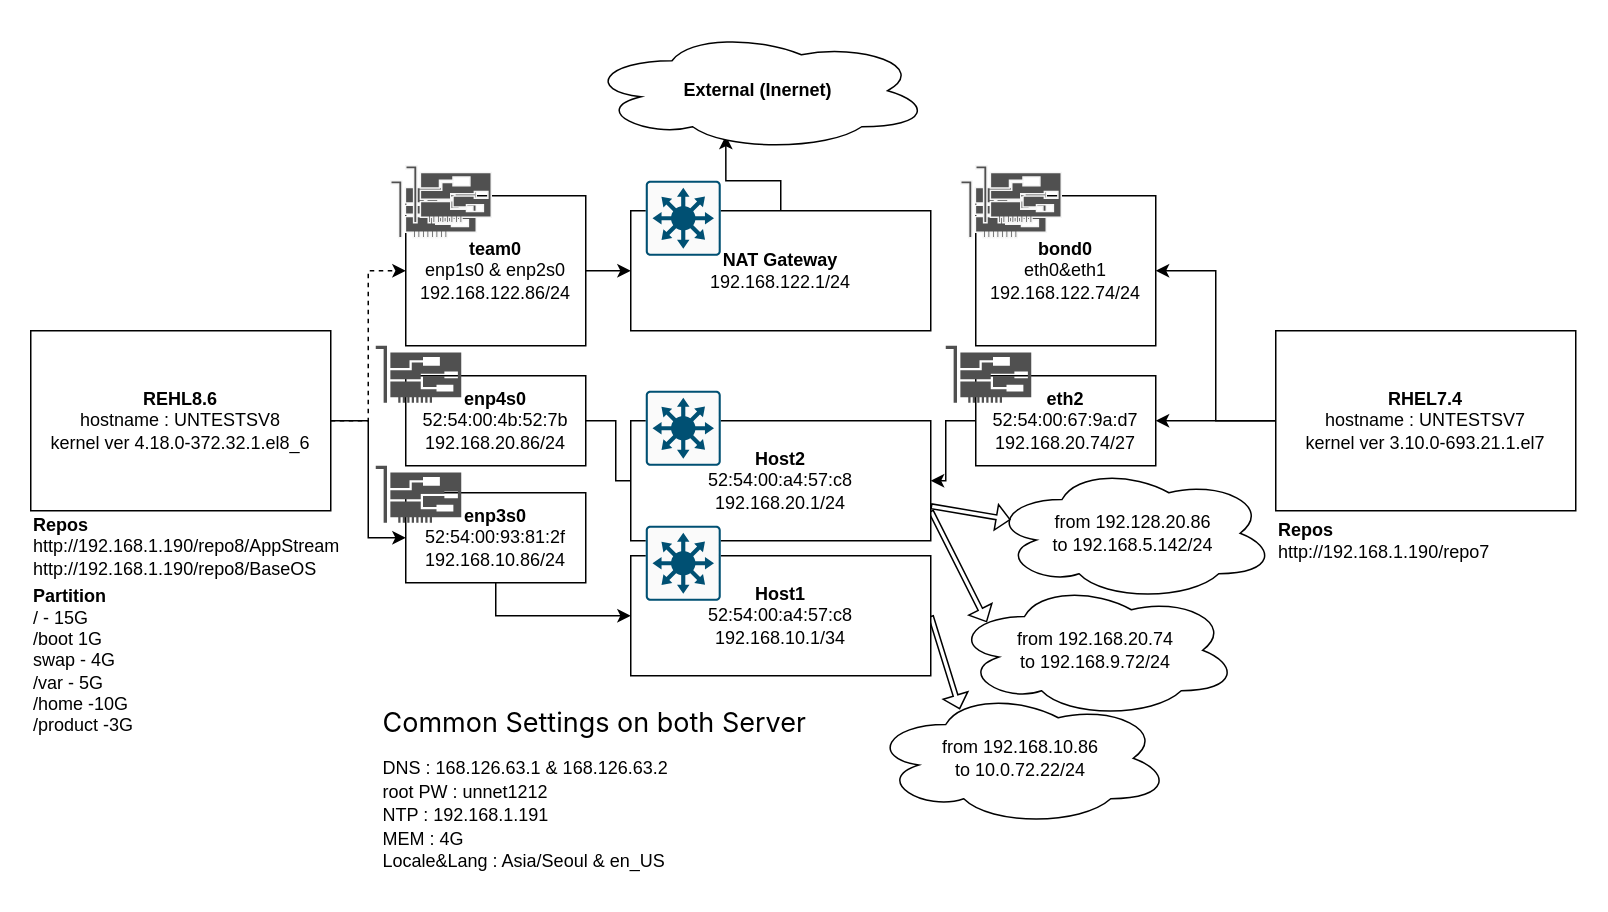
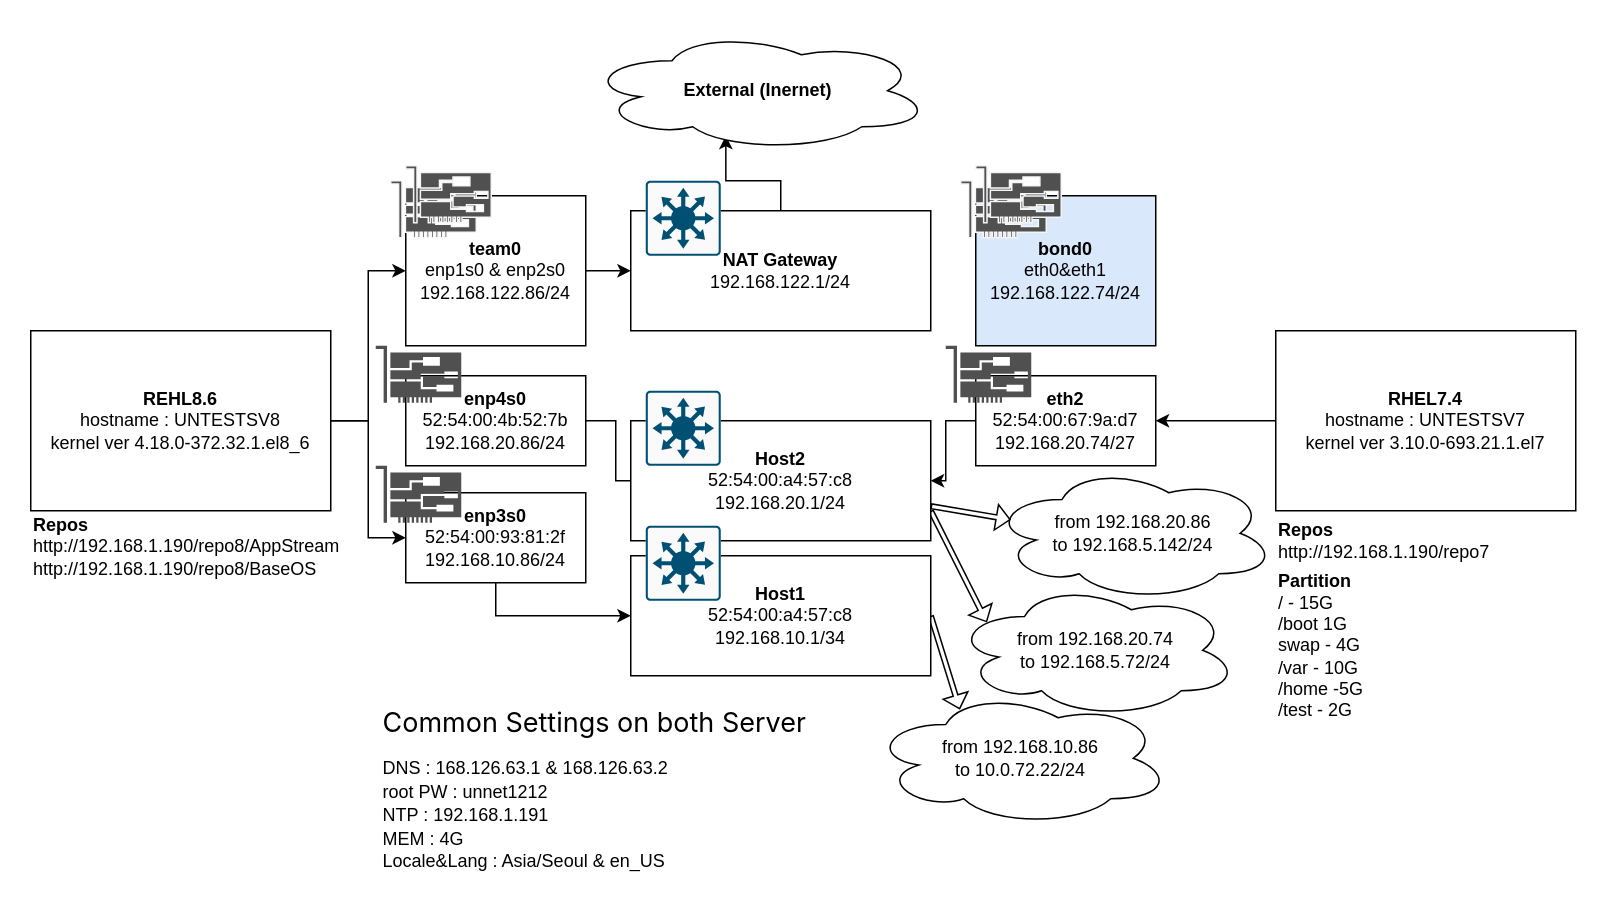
  <mxCell id="0" />
  <mxCell id="1" parent="0" />
  <mxCell id="2" style="edgeStyle=orthogonalEdgeStyle;rounded=0;orthogonalLoop=1;jettySize=auto;html=1;exitX=0.5;exitY=0;exitDx=0;exitDy=0;entryX=0.406;entryY=0.875;entryDx=0;entryDy=0;entryPerimeter=0;" parent="1" source="3" target="4" edge="1"><mxGeometry relative="1" as="geometry" /></mxCell>
  <mxCell id="3" value="&lt;b&gt;NAT Gateway&lt;/b&gt;&lt;br&gt;192.168.122.1/24" style="rounded=0;whiteSpace=wrap;html=1;" parent="1" vertex="1"><mxGeometry x="420" y="140" width="200" height="80" as="geometry" /></mxCell>
  <mxCell id="4" value="&lt;b&gt;External (Inernet)&lt;/b&gt;" style="ellipse;shape=cloud;whiteSpace=wrap;html=1;" parent="1" vertex="1"><mxGeometry x="390" y="20" width="230" height="80" as="geometry" /></mxCell>
- <mxCell id="5" style="edgeStyle=orthogonalEdgeStyle;rounded=0;orthogonalLoop=1;jettySize=auto;html=1;entryX=0;entryY=0.5;entryDx=0;entryDy=0;dashed=1;" parent="1" source="16" target="32" edge="1"><mxGeometry relative="1" as="geometry" /></mxCell>
+ <mxCell id="5" style="edgeStyle=orthogonalEdgeStyle;rounded=0;orthogonalLoop=1;jettySize=auto;html=1;entryX=0;entryY=0.5;entryDx=0;entryDy=0;" parent="1" source="16" target="32" edge="1"><mxGeometry relative="1" as="geometry" /></mxCell>
  <mxCell id="6" style="edgeStyle=orthogonalEdgeStyle;rounded=0;orthogonalLoop=1;jettySize=auto;html=1;entryX=0;entryY=0.5;entryDx=0;entryDy=0;" parent="1" source="16" target="29" edge="1"><mxGeometry relative="1" as="geometry" /></mxCell>
- <mxCell id="7" style="edgeStyle=orthogonalEdgeStyle;rounded=0;orthogonalLoop=1;jettySize=auto;html=1;entryX=1;entryY=0.5;entryDx=0;entryDy=0;" parent="1" source="22" target="40" edge="1"><mxGeometry relative="1" as="geometry" /></mxCell>
  <mxCell id="8" style="edgeStyle=orthogonalEdgeStyle;rounded=0;orthogonalLoop=1;jettySize=auto;html=1;" parent="1" source="22" target="44" edge="1"><mxGeometry relative="1" as="geometry" /></mxCell>
  <mxCell id="9" style="edgeStyle=orthogonalEdgeStyle;rounded=0;orthogonalLoop=1;jettySize=auto;html=1;" parent="1" source="32" target="3" edge="1"><mxGeometry relative="1" as="geometry" /></mxCell>
  <mxCell id="10" style="edgeStyle=orthogonalEdgeStyle;rounded=0;orthogonalLoop=1;jettySize=auto;html=1;exitX=0.5;exitY=1;exitDx=0;exitDy=0;entryX=0;entryY=0.5;entryDx=0;entryDy=0;" parent="1" source="29" target="56" edge="1"><mxGeometry relative="1" as="geometry" /></mxCell>
  <mxCell id="11" value="&lt;h1&gt;&lt;span style=&quot;font-family: -apple-system, BlinkMacSystemFont, &amp;quot;Apple SD Gothic Neo&amp;quot;, helvetica, noto, notojp, notokr, &amp;quot;Microsoft YaHei&amp;quot;, &amp;quot;Malgun Gothic&amp;quot;, &amp;quot;맑은 고딕&amp;quot;, Dotum, 돋움, sans-serif; font-size: 18px; font-weight: 400; background-color: rgb(255, 255, 255);&quot;&gt;Common Settings on both Server&lt;/span&gt;&lt;br&gt;&lt;/h1&gt;&lt;p style=&quot;line-height: 30%;&quot;&gt;DNS : 168.126.63.1 &amp;amp; 168.126.63.2&lt;/p&gt;&lt;p style=&quot;line-height: 30%;&quot;&gt;root PW : unnet1212&lt;/p&gt;&lt;p style=&quot;line-height: 30%;&quot;&gt;NTP : 192.168.1.191&lt;/p&gt;&lt;p style=&quot;line-height: 30%;&quot;&gt;MEM : 4G&lt;/p&gt;&lt;p style=&quot;line-height: 30%;&quot;&gt;Locale&amp;amp;Lang : Asia/Seoul &amp;amp; en_US&lt;/p&gt;" style="text;html=1;strokeColor=none;fillColor=none;spacing=5;spacingTop=-20;whiteSpace=wrap;overflow=hidden;rounded=0;" parent="1" vertex="1"><mxGeometry x="250" y="460" width="380" height="126" as="geometry" /></mxCell>
  <mxCell id="12" value="" style="sketch=0;points=[[0.015,0.015,0],[0.985,0.015,0],[0.985,0.985,0],[0.015,0.985,0],[0.25,0,0],[0.5,0,0],[0.75,0,0],[1,0.25,0],[1,0.5,0],[1,0.75,0],[0.75,1,0],[0.5,1,0],[0.25,1,0],[0,0.75,0],[0,0.5,0],[0,0.25,0]];verticalLabelPosition=bottom;html=1;verticalAlign=top;aspect=fixed;align=center;pointerEvents=1;shape=mxgraph.cisco19.rect;prIcon=l3_switch;fillColor=#FAFAFA;strokeColor=#005073;" parent="1" vertex="1"><mxGeometry x="430" y="120" width="50" height="50" as="geometry" /></mxCell>
  <mxCell id="13" style="edgeStyle=orthogonalEdgeStyle;rounded=0;orthogonalLoop=1;jettySize=auto;html=1;entryX=0;entryY=0.5;entryDx=0;entryDy=0;endArrow=none;" parent="1" source="36" target="53" edge="1"><mxGeometry relative="1" as="geometry" /></mxCell>
  <mxCell id="14" style="edgeStyle=orthogonalEdgeStyle;rounded=0;orthogonalLoop=1;jettySize=auto;html=1;entryX=1;entryY=0.5;entryDx=0;entryDy=0;" parent="1" source="44" target="53" edge="1"><mxGeometry relative="1" as="geometry" /></mxCell>
  <mxCell id="15" value="" style="group" vertex="1" connectable="0" parent="1"><mxGeometry x="20" y="200" width="200" height="290" as="geometry" /></mxCell>
  <mxCell id="16" value="&lt;b&gt;REHL8.6&lt;/b&gt;&lt;br&gt;hostname : UNTESTSV8&lt;br&gt;kernel ver&amp;nbsp;4.18.0-372.32.1.el8_6" style="rounded=0;whiteSpace=wrap;html=1;" parent="15" vertex="1"><mxGeometry y="20" width="200" height="120" as="geometry" /></mxCell>
  <mxCell id="17" value="" style="shape=image;html=1;verticalAlign=top;verticalLabelPosition=bottom;labelBackgroundColor=#ffffff;imageAspect=0;aspect=fixed;image=https://cdn1.iconfinder.com/data/icons/Futurosoft%20Icons%200.5.2/128x128/apps/redhat.png" parent="15" vertex="1"><mxGeometry x="10" width="60" height="60" as="geometry" /></mxCell>
  <mxCell id="18" value="" style="group" vertex="1" connectable="0" parent="15"><mxGeometry y="148" width="200" height="142" as="geometry" /></mxCell>
  <mxCell id="19" value="&lt;b&gt;Repos&lt;/b&gt;&lt;br&gt;http://192.168.1.190/repo8/AppStream&lt;br&gt;http://192.168.1.190/repo8/BaseOS" style="text;html=1;strokeColor=none;fillColor=none;align=left;verticalAlign=middle;whiteSpace=wrap;rounded=0;" parent="18" vertex="1"><mxGeometry width="200" height="32" as="geometry" /></mxCell>
- <mxCell id="20" value="&lt;b&gt;Partition&lt;/b&gt;&lt;br&gt;/ - 15G&lt;br&gt;/boot 1G&lt;br&gt;swap - 4G&lt;br&gt;/var - 5G&lt;br&gt;/home -10G&lt;br&gt;/product -3G" style="text;html=1;strokeColor=none;fillColor=none;align=left;verticalAlign=middle;whiteSpace=wrap;rounded=0;" parent="18" vertex="1"><mxGeometry y="42" width="200" height="100" as="geometry" /></mxCell>
  <mxCell id="21" value="" style="group" vertex="1" connectable="0" parent="1"><mxGeometry x="850" y="200" width="200" height="280" as="geometry" /></mxCell>
  <mxCell id="22" value="&lt;b&gt;RHEL7.4&lt;/b&gt;&lt;br&gt;hostname : UNTESTSV7&lt;br&gt;kernel ver&amp;nbsp;3.10.0-693.21.1.el7" style="rounded=0;whiteSpace=wrap;html=1;" parent="21" vertex="1"><mxGeometry y="20" width="200" height="120" as="geometry" /></mxCell>
  <mxCell id="23" value="" style="shape=image;html=1;verticalAlign=top;verticalLabelPosition=bottom;labelBackgroundColor=#ffffff;imageAspect=0;aspect=fixed;image=https://cdn1.iconfinder.com/data/icons/Futurosoft%20Icons%200.5.2/128x128/apps/redhat.png" parent="21" vertex="1"><mxGeometry x="20" width="60" height="60" as="geometry" /></mxCell>
  <mxCell id="24" value="" style="group" vertex="1" connectable="0" parent="21"><mxGeometry y="145" width="200" height="135" as="geometry" /></mxCell>
  <mxCell id="25" value="&lt;b&gt;Repos&lt;/b&gt;&lt;br&gt;http://192.168.1.190/repo7" style="text;html=1;strokeColor=none;fillColor=none;align=left;verticalAlign=middle;whiteSpace=wrap;rounded=0;" parent="24" vertex="1"><mxGeometry width="200" height="30" as="geometry" /></mxCell>
+ <mxCell id="26" value="&lt;b&gt;Partition&lt;/b&gt;&lt;br&gt;/ - 15G&lt;br&gt;/boot 1G&lt;br&gt;swap - 4G&lt;br&gt;/var - 10G&lt;br&gt;/home -5G&lt;br&gt;/test - 2G" style="text;html=1;strokeColor=none;fillColor=none;align=left;verticalAlign=middle;whiteSpace=wrap;rounded=0;" parent="24" vertex="1"><mxGeometry y="35" width="200" height="100" as="geometry" /></mxCell>
  <mxCell id="27" value="" style="group" vertex="1" connectable="0" parent="1"><mxGeometry x="250" y="110" width="140" height="278" as="geometry" /></mxCell>
  <mxCell id="28" value="" style="group" vertex="1" connectable="0" parent="27"><mxGeometry y="200" width="140" height="78" as="geometry" /></mxCell>
  <mxCell id="29" value="&lt;b&gt;enp3s0&lt;/b&gt;&lt;br&gt;52:54:00:93:81:2f&lt;br&gt;192.168.10.86/24" style="rounded=0;whiteSpace=wrap;html=1;" parent="28" vertex="1"><mxGeometry x="20" y="18" width="120" height="60" as="geometry" /></mxCell>
  <mxCell id="30" value="" style="sketch=0;pointerEvents=1;shadow=0;dashed=0;html=1;strokeColor=none;fillColor=#505050;labelPosition=center;verticalLabelPosition=bottom;verticalAlign=top;outlineConnect=0;align=center;shape=mxgraph.office.devices.nic;" parent="28" vertex="1"><mxGeometry width="57" height="38" as="geometry" /></mxCell>
  <mxCell id="31" value="" style="group" vertex="1" connectable="0" parent="27"><mxGeometry x="10" width="130" height="120" as="geometry" /></mxCell>
  <mxCell id="32" value="&lt;b&gt;team0&lt;br&gt;&lt;/b&gt;enp1s0 &amp;amp; enp2s0&lt;br&gt;192.168.122.86/24&lt;br&gt;" style="rounded=0;whiteSpace=wrap;html=1;" parent="31" vertex="1"><mxGeometry x="10" y="20" width="120" height="100" as="geometry" /></mxCell>
  <mxCell id="33" value="" style="sketch=0;pointerEvents=1;shadow=0;dashed=0;html=1;strokeColor=#F7F7F7;fillColor=#505050;labelPosition=center;verticalLabelPosition=bottom;verticalAlign=top;outlineConnect=0;align=center;shape=mxgraph.office.devices.nic;" parent="31" vertex="1"><mxGeometry y="10" width="57" height="38" as="geometry" /></mxCell>
  <mxCell id="34" value="" style="sketch=0;pointerEvents=1;shadow=0;dashed=0;html=1;strokeColor=#F5F5F5;fillColor=#505050;labelPosition=center;verticalLabelPosition=bottom;verticalAlign=top;outlineConnect=0;align=center;shape=mxgraph.office.devices.nic;" parent="31" vertex="1"><mxGeometry x="10" width="57" height="38" as="geometry" /></mxCell>
  <mxCell id="35" value="" style="group" vertex="1" connectable="0" parent="27"><mxGeometry y="120" width="140" height="80" as="geometry" /></mxCell>
  <mxCell id="36" value="&lt;b&gt;enp4s0&lt;/b&gt;&lt;br&gt;52:54:00:4b:52:7b&lt;br&gt;192.168.20.86/24" style="rounded=0;whiteSpace=wrap;html=1;" parent="35" vertex="1"><mxGeometry x="20" y="20" width="120" height="60" as="geometry" /></mxCell>
  <mxCell id="37" value="" style="sketch=0;pointerEvents=1;shadow=0;dashed=0;html=1;strokeColor=none;fillColor=#505050;labelPosition=center;verticalLabelPosition=bottom;verticalAlign=top;outlineConnect=0;align=center;shape=mxgraph.office.devices.nic;" parent="35" vertex="1"><mxGeometry width="57" height="38" as="geometry" /></mxCell>
  <mxCell id="38" value="" style="group" vertex="1" connectable="0" parent="1"><mxGeometry x="630" y="110" width="140" height="200" as="geometry" /></mxCell>
  <mxCell id="39" value="" style="group" vertex="1" connectable="0" parent="38"><mxGeometry x="10" width="130" height="120" as="geometry" /></mxCell>
- <mxCell id="40" value="&lt;b&gt;bond0&lt;/b&gt;&lt;br&gt;eth0&amp;amp;eth1&lt;br&gt;192.168.122.74/24&lt;br&gt;" style="rounded=0;whiteSpace=wrap;html=1;" parent="39" vertex="1"><mxGeometry x="10" y="20" width="120" height="100" as="geometry" /></mxCell>
+ <mxCell id="40" value="&lt;b&gt;bond0&lt;/b&gt;&lt;br&gt;eth0&amp;amp;eth1&lt;br&gt;192.168.122.74/24&lt;br&gt;" style="rounded=0;whiteSpace=wrap;html=1;fillColor=#dae8fc;" parent="39" vertex="1"><mxGeometry x="10" y="20" width="120" height="100" as="geometry" /></mxCell>
  <mxCell id="41" value="" style="sketch=0;pointerEvents=1;shadow=0;dashed=0;html=1;strokeColor=#F5F5F5;fillColor=#505050;labelPosition=center;verticalLabelPosition=bottom;verticalAlign=top;outlineConnect=0;align=center;shape=mxgraph.office.devices.nic;" parent="39" vertex="1"><mxGeometry y="10" width="57" height="38" as="geometry" /></mxCell>
  <mxCell id="42" value="" style="sketch=0;pointerEvents=1;shadow=0;dashed=0;html=1;strokeColor=#F5F5F5;fillColor=#505050;labelPosition=center;verticalLabelPosition=bottom;verticalAlign=top;outlineConnect=0;align=center;shape=mxgraph.office.devices.nic;" parent="39" vertex="1"><mxGeometry x="10" width="57" height="38" as="geometry" /></mxCell>
  <mxCell id="43" value="" style="group" vertex="1" connectable="0" parent="38"><mxGeometry y="120" width="140" height="80" as="geometry" /></mxCell>
  <mxCell id="44" value="&lt;b&gt;eth2&lt;/b&gt;&lt;br&gt;52:54:00:67:9a:d7&lt;br&gt;192.168.20.74/27" style="rounded=0;whiteSpace=wrap;html=1;" parent="43" vertex="1"><mxGeometry x="20" y="20" width="120" height="60" as="geometry" /></mxCell>
  <mxCell id="45" value="" style="sketch=0;pointerEvents=1;shadow=0;dashed=0;html=1;strokeColor=none;fillColor=#505050;labelPosition=center;verticalLabelPosition=bottom;verticalAlign=top;outlineConnect=0;align=center;shape=mxgraph.office.devices.nic;" parent="43" vertex="1"><mxGeometry width="57" height="38" as="geometry" /></mxCell>
- <mxCell id="46" value="from 192.128.20.86&lt;br&gt;to 192.168.5.142/24" style="ellipse;shape=cloud;whiteSpace=wrap;html=1;" parent="1" vertex="1"><mxGeometry x="660" y="310" width="190" height="90" as="geometry" /></mxCell>
- <mxCell id="47" value="from 192.168.20.74&lt;br&gt;to 192.168.9.72/24" style="ellipse;shape=cloud;whiteSpace=wrap;html=1;" parent="1" vertex="1"><mxGeometry x="635" y="388" width="190" height="90" as="geometry" /></mxCell>
+ <mxCell id="46" value="from 192.168.20.86&lt;br&gt;to 192.168.5.142/24" style="ellipse;shape=cloud;whiteSpace=wrap;html=1;" parent="1" vertex="1"><mxGeometry x="660" y="310" width="190" height="90" as="geometry" /></mxCell>
+ <mxCell id="47" value="from 192.168.20.74&lt;br&gt;to 192.168.5.72/24" style="ellipse;shape=cloud;whiteSpace=wrap;html=1;" parent="1" vertex="1"><mxGeometry x="635" y="388" width="190" height="90" as="geometry" /></mxCell>
  <mxCell id="48" value="" style="shape=flexArrow;endArrow=classic;html=1;rounded=0;entryX=0.07;entryY=0.4;entryDx=0;entryDy=0;entryPerimeter=0;endWidth=13;endSize=2.732;width=3.2;" parent="1" source="53" target="46" edge="1"><mxGeometry width="50" height="50" relative="1" as="geometry"><mxPoint x="690" y="395" as="sourcePoint" /><mxPoint x="740" y="345" as="targetPoint" /></mxGeometry></mxCell>
  <mxCell id="49" value="from 192.168.10.86&lt;br&gt;to 10.0.72.22/24" style="ellipse;shape=cloud;whiteSpace=wrap;html=1;" parent="1" vertex="1"><mxGeometry x="580" y="460" width="200" height="90" as="geometry" /></mxCell>
  <mxCell id="50" value="" style="shape=flexArrow;endArrow=classic;html=1;rounded=0;endWidth=13;endSize=2.732;width=3.2;exitX=1;exitY=0.5;exitDx=0;exitDy=0;entryX=0.297;entryY=0.138;entryDx=0;entryDy=0;entryPerimeter=0;" parent="1" source="56" target="49" edge="1"><mxGeometry width="50" height="50" relative="1" as="geometry"><mxPoint x="620" y="450" as="sourcePoint" /><mxPoint x="754.16" y="573.44" as="targetPoint" /></mxGeometry></mxCell>
  <mxCell id="51" value="" style="shape=flexArrow;endArrow=classic;html=1;rounded=0;entryX=0.118;entryY=0.293;entryDx=0;entryDy=0;entryPerimeter=0;endWidth=13;endSize=2.732;width=3.2;exitX=1;exitY=0.75;exitDx=0;exitDy=0;" parent="1" source="53" target="47" edge="1"><mxGeometry width="50" height="50" relative="1" as="geometry"><mxPoint x="620" y="357.807" as="sourcePoint" /><mxPoint x="758.4" y="382.19" as="targetPoint" /></mxGeometry></mxCell>
  <mxCell id="52" value="" style="group" vertex="1" connectable="0" parent="1"><mxGeometry x="420" y="260" width="200" height="100" as="geometry" /></mxCell>
  <mxCell id="53" value="&lt;b&gt;Host2&lt;/b&gt;&lt;br&gt;52:54:00:a4:57:c8&lt;br&gt;192.168.20.1/24" style="rounded=0;whiteSpace=wrap;html=1;" parent="52" vertex="1"><mxGeometry y="20" width="200" height="80" as="geometry" /></mxCell>
  <mxCell id="54" value="" style="sketch=0;points=[[0.015,0.015,0],[0.985,0.015,0],[0.985,0.985,0],[0.015,0.985,0],[0.25,0,0],[0.5,0,0],[0.75,0,0],[1,0.25,0],[1,0.5,0],[1,0.75,0],[0.75,1,0],[0.5,1,0],[0.25,1,0],[0,0.75,0],[0,0.5,0],[0,0.25,0]];verticalLabelPosition=bottom;html=1;verticalAlign=top;aspect=fixed;align=center;pointerEvents=1;shape=mxgraph.cisco19.rect;prIcon=l3_switch;fillColor=#FAFAFA;strokeColor=#005073;" parent="52" vertex="1"><mxGeometry x="10" width="50" height="50" as="geometry" /></mxCell>
  <mxCell id="55" value="" style="group" vertex="1" connectable="0" parent="1"><mxGeometry x="420" y="350" width="200" height="100" as="geometry" /></mxCell>
  <mxCell id="56" value="&lt;b&gt;Host1&lt;/b&gt;&lt;br&gt;52:54:00:a4:57:c8&lt;br&gt;192.168.10.1/34" style="rounded=0;whiteSpace=wrap;html=1;" parent="55" vertex="1"><mxGeometry y="20" width="200" height="80" as="geometry" /></mxCell>
  <mxCell id="57" value="" style="sketch=0;points=[[0.015,0.015,0],[0.985,0.015,0],[0.985,0.985,0],[0.015,0.985,0],[0.25,0,0],[0.5,0,0],[0.75,0,0],[1,0.25,0],[1,0.5,0],[1,0.75,0],[0.75,1,0],[0.5,1,0],[0.25,1,0],[0,0.75,0],[0,0.5,0],[0,0.25,0]];verticalLabelPosition=bottom;html=1;verticalAlign=top;aspect=fixed;align=center;pointerEvents=1;shape=mxgraph.cisco19.rect;prIcon=l3_switch;fillColor=#FAFAFA;strokeColor=#005073;" parent="55" vertex="1"><mxGeometry x="10" width="50" height="50" as="geometry" /></mxCell>
